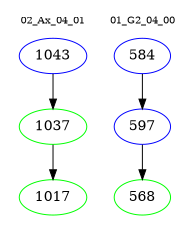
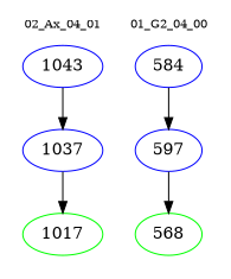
  digraph {
    node [color=blue]
    edge [color=black]
-   n1 [color=green label=1037]
+   n1 [label=1037]
    n2 [color=green label=1017]
    n3 [label=1043]
    n4 [label=584]
    n5 [color=green label=568]
    n6 [label=597]
    subgraph cluster_1 {
      color=white
      fontsize=10
      label="02_Ax_04_01"
      n1
      n2
      n3
    }
    subgraph cluster_2 {
      color=white
      fontsize=10
      label="01_G2_04_00"
      n4
      n5
      n6
    }
    n1 -> n2
    n3 -> n1
    n4 -> n6
    n6 -> n5
  }
